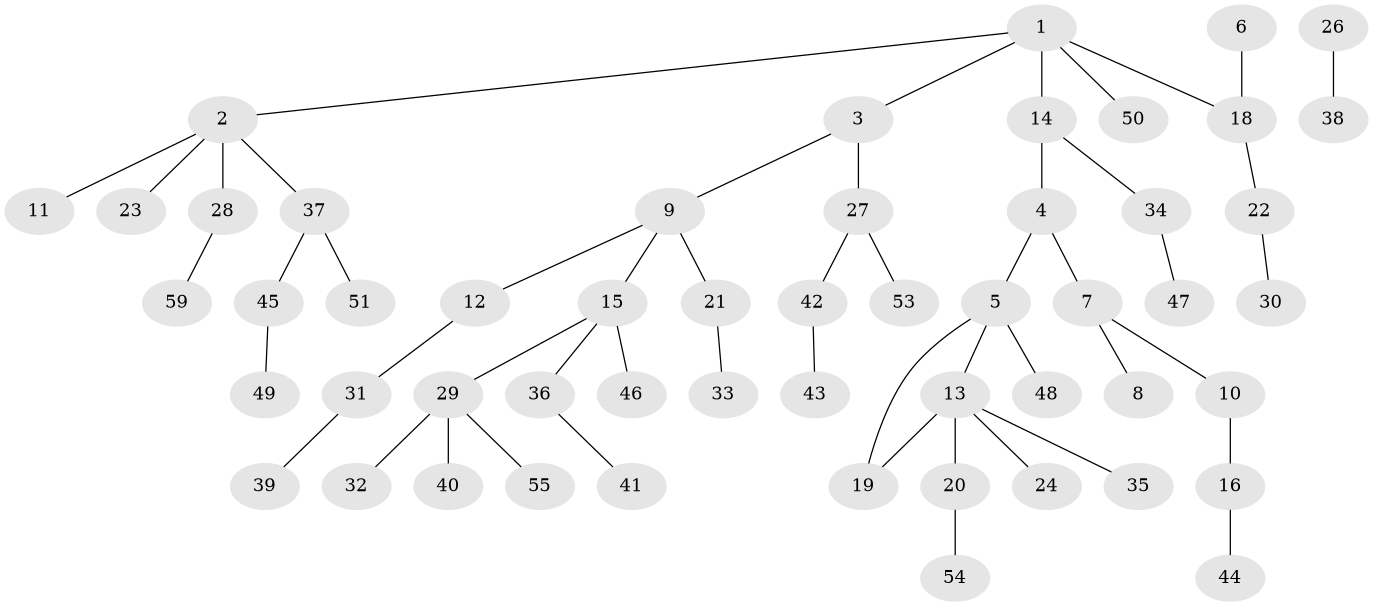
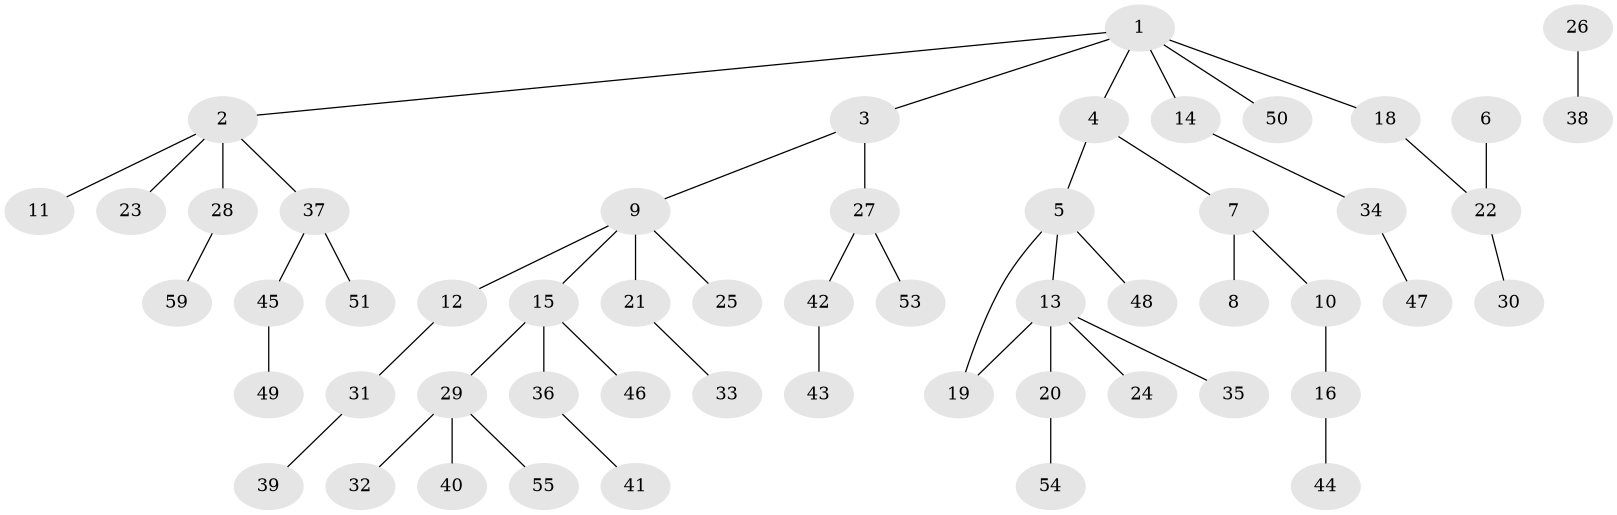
  graph {
    node [color=gray90 style=filled]
    1
    2
    3
    4
    14
    50
    18
    11
    23
    28
    37
    9
    27
    5
    7
    6
    34
    n18 [label=59]
    45
    51
    12
    15
    21
+   25
    42
    53
    13
    19
    48
    8
    10
    20
    24
    35
    22
    16
    31
    29
    36
    46
    33
    44
    39
    54
    26
    38
    47
    32
    40
    55
    41
    30
    43
    49
    1 -- 2
    1 -- 3
-   14 -- 4
+   1 -- 4
    1 -- 14
    1 -- 50
    1 -- 18
    2 -- 11
    2 -- 23
    2 -- 28
    2 -- 37
    3 -- 9
    3 -- 27
    4 -- 5
    4 -- 7
    14 -- 34
    18 -- 22
    28 -- n18
    37 -- 45
    37 -- 51
    9 -- 12
    9 -- 15
    9 -- 21
+   9 -- 25
    27 -- 42
    27 -- 53
    5 -- 13
    5 -- 19
    5 -- 48
    7 -- 8
    7 -- 10
-   6 -- 18
+   6 -- 22
    34 -- 47
    45 -- 49
    12 -- 31
    15 -- 29
    15 -- 36
    15 -- 46
    21 -- 33
    42 -- 43
    13 -- 19
    13 -- 20
    13 -- 24
    13 -- 35
    10 -- 16
    20 -- 54
    22 -- 30
    16 -- 44
    31 -- 39
    29 -- 32
    29 -- 40
    29 -- 55
    36 -- 41
    26 -- 38
  }
